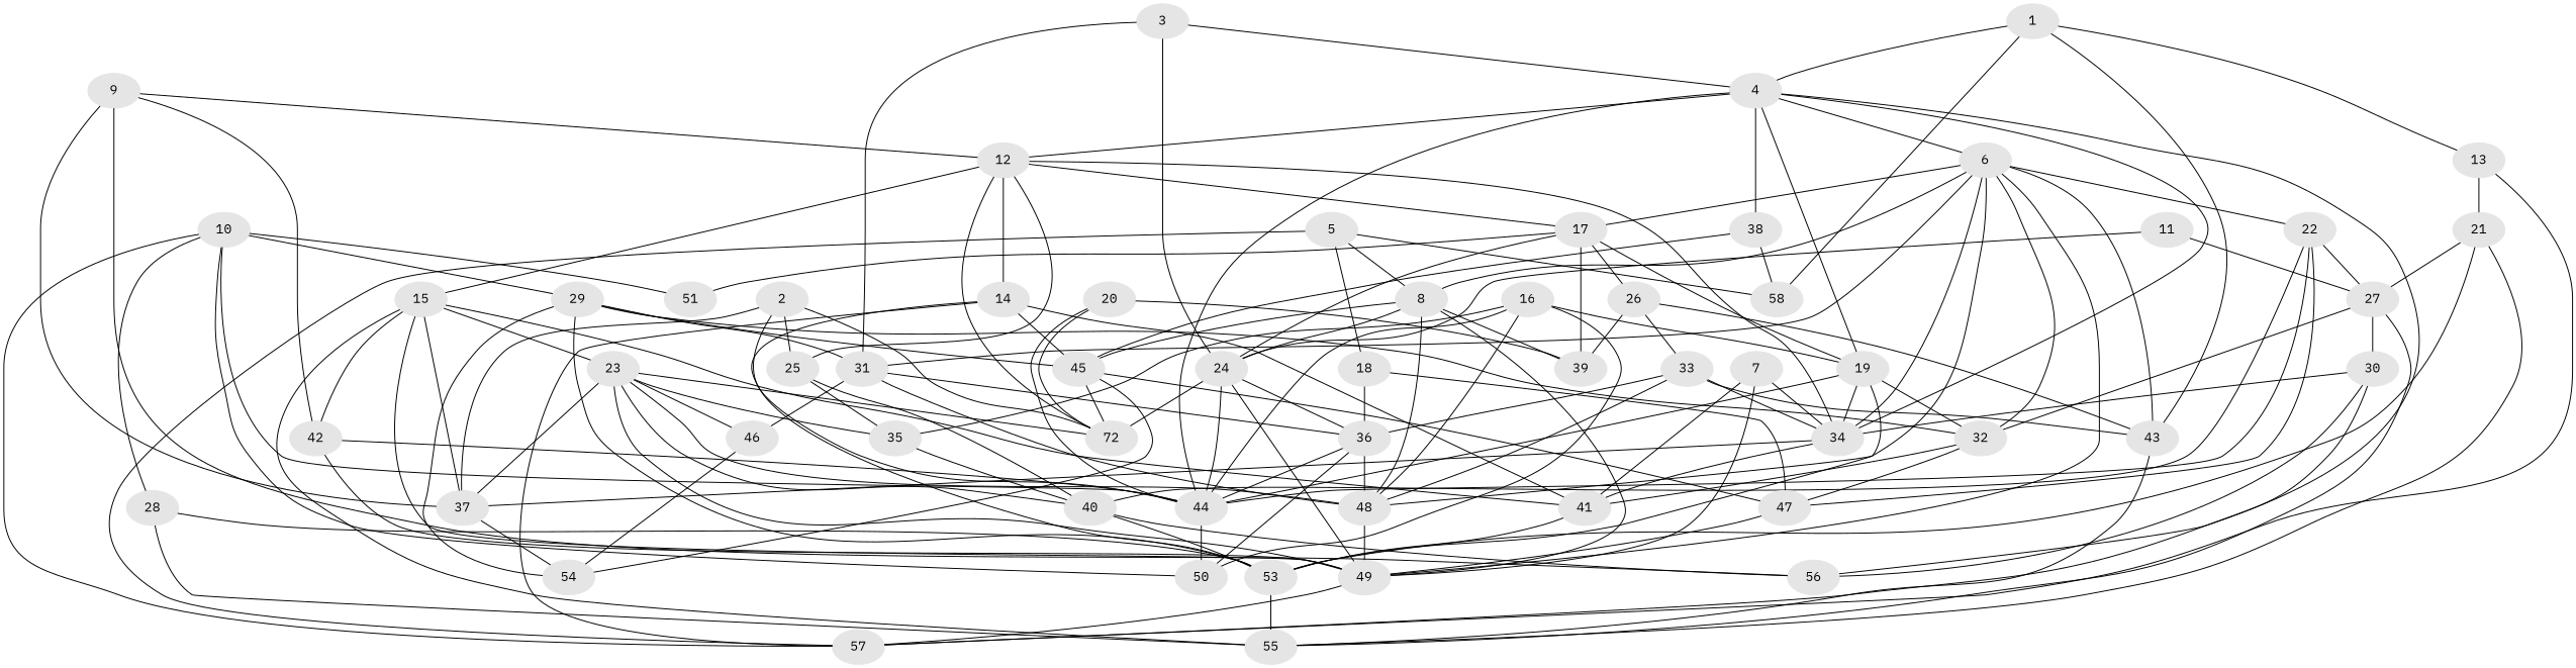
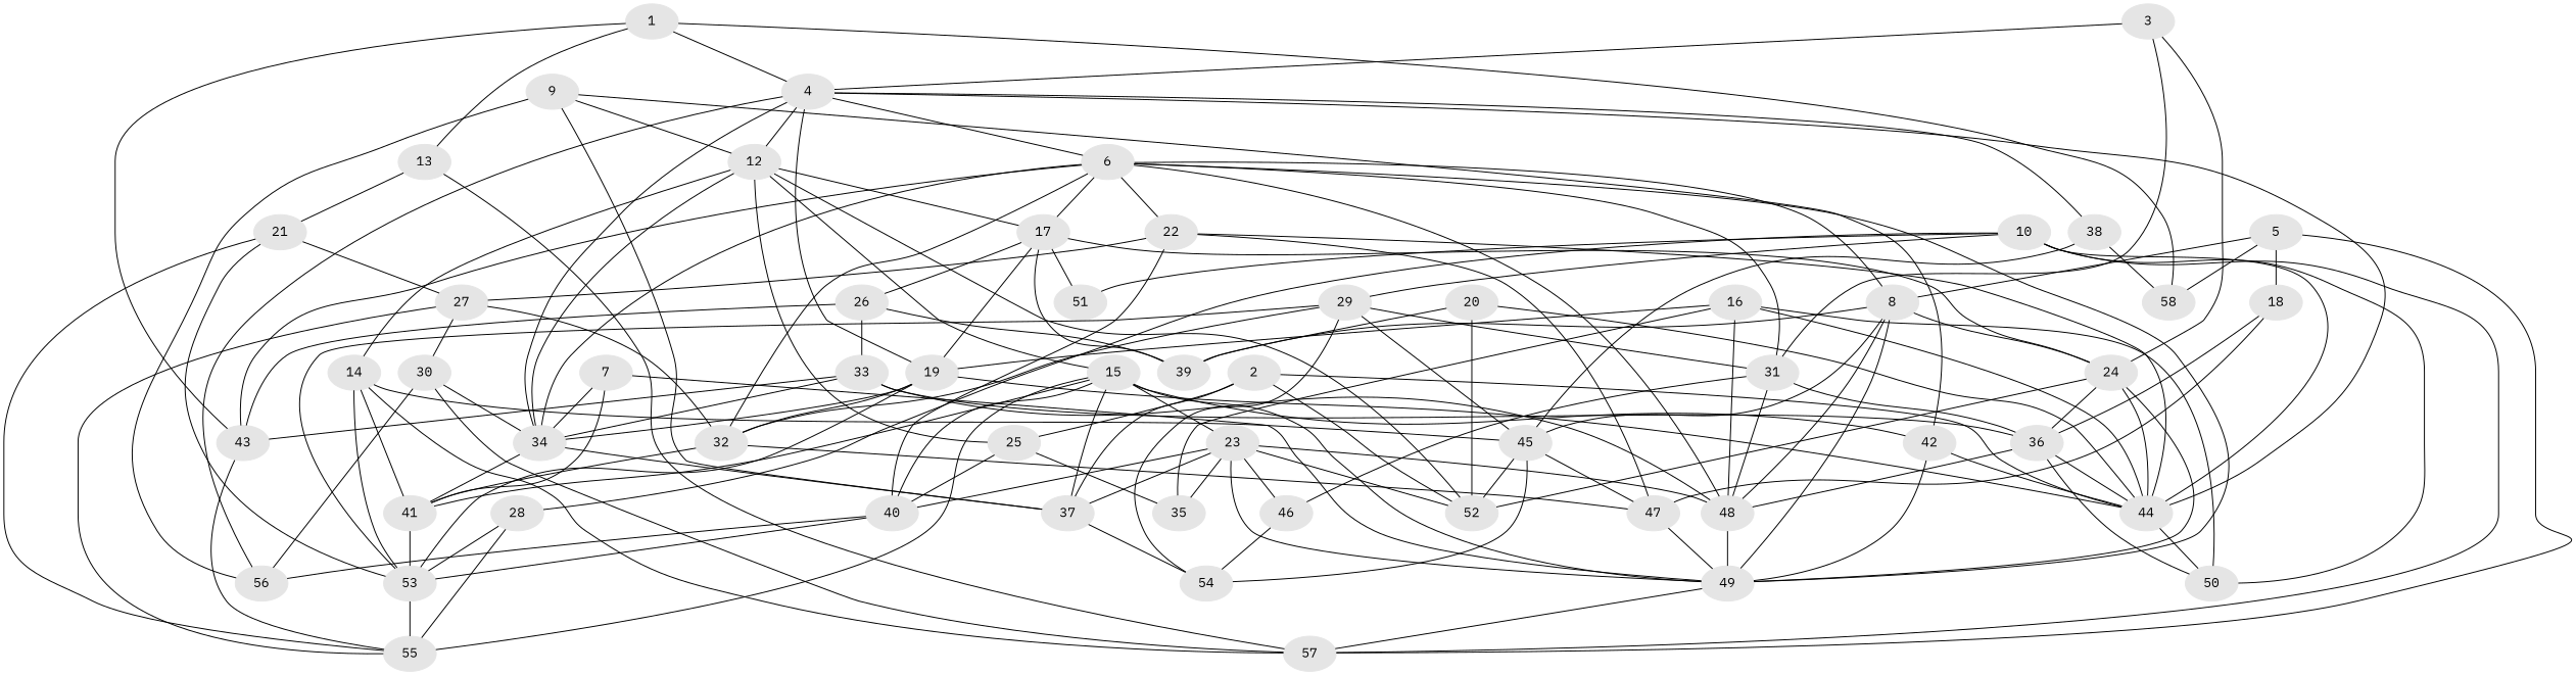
  graph {
    fontname="IBM Plex Mono"
    node [color=gray90 fontname="IBM Plex Mono" style=filled]
    edge [fontname="IBM Plex Mono" weight=1.0]
    1
    4
    13
    43
    58
    44
    6
    12
    19
    34
    38
    56
    57
    21
    55
    2
    25
    37
-   52 [label=72]
+   52
    40
    35
    54
    50
    3
    24
    31
    49
    36
    48
    46
    8
    17
    22
    32
    14
    15
    53
    41
    45
    5
    18
    39
    47
    51
    26
    27
    7
    9
    42
    10
    28
    29
-   11
    30
    23
    16
    33
    20
    1 -- 4
    1 -- 13
    1 -- 43
    1 -- 58
    4 -- 44
    4 -- 6
    4 -- 12
    4 -- 19
    4 -- 34
    4 -- 38
    4 -- 56
    13 -- 57
    13 -- 21
    43 -- 55
    44 -- 50
    6 -- 43
    6 -- 34
    6 -- 31
    6 -- 49
    6 -- 48
    6 -- 8
    6 -- 17
    6 -- 22
    6 -- 32
    12 -- 34
    12 -- 25
    12 -- 52
    12 -- 17
    12 -- 14
    12 -- 15 [weight=2.0]
    19 -- 44
    19 -- 34
    19 -- 32
    19 -- 53
    34 -- 37
    34 -- 41
    38 -- 58
    38 -- 45
    21 -- 55
    21 -- 53
    21 -- 27
    2 -- 44
    2 -- 25
    2 -- 37
    2 -- 52
    25 -- 40
    25 -- 35
    37 -- 54
    40 -- 56
    40 -- 53
    3 -- 4
    3 -- 24
    3 -- 31
    24 -- 44
    24 -- 52
    24 -- 49
    24 -- 36
    31 -- 36
    31 -- 48 [weight=2.0]
    31 -- 46
    49 -- 57
    36 -- 44
    36 -- 50
    36 -- 48
    48 -- 49 [weight=2.0]
    46 -- 54
    8 -- 24
    8 -- 49
    8 -- 48
    8 -- 45
    8 -- 39
    17 -- 19
    17 -- 24
    17 -- 39
    17 -- 51
    17 -- 26
    22 -- 44
    22 -- 40
    22 -- 47
    22 -- 27
    32 -- 41
    32 -- 47
    14 -- 57
    14 -- 53
    14 -- 41
    14 -- 45
    15 -- 55
    15 -- 37
-   35 -- 40
+   15 -- 40
    15 -- 49
    15 -- 41
    15 -- 42
    15 -- 23
    53 -- 55
    41 -- 53
    45 -- 52 [weight=2.0]
    45 -- 54
    45 -- 47
    5 -- 58
    5 -- 57
    5 -- 8
    5 -- 18 [weight=2.0]
    18 -- 36
    18 -- 47
    47 -- 49
    26 -- 43
    26 -- 39
    26 -- 33
    27 -- 55
    27 -- 32
    27 -- 30
    7 -- 34
    7 -- 49
    7 -- 41 [weight=2.0]
    9 -- 12
    9 -- 56
    9 -- 37 [weight=2.0]
    9 -- 42
    42 -- 44
    42 -- 49
    10 -- 44 [weight=2.0]
    10 -- 57
    10 -- 50
    10 -- 51
    10 -- 28
    10 -- 29
    28 -- 55 [weight=2.0]
    28 -- 53
    29 -- 54
    29 -- 31
    29 -- 32
    29 -- 53
    29 -- 45
-   11 -- 24 [weight=2.0]
-   11 -- 27
    30 -- 34
    30 -- 56
    30 -- 57
    23 -- 37
    23 -- 52
    23 -- 40
    23 -- 35
    23 -- 49
    23 -- 48
    23 -- 46
    16 -- 44
    16 -- 19
    16 -- 35
    16 -- 50
    16 -- 48
    33 -- 43
    33 -- 34 [weight=2.0]
    33 -- 36
    33 -- 48
    20 -- 44
    20 -- 52
    20 -- 39
  }
